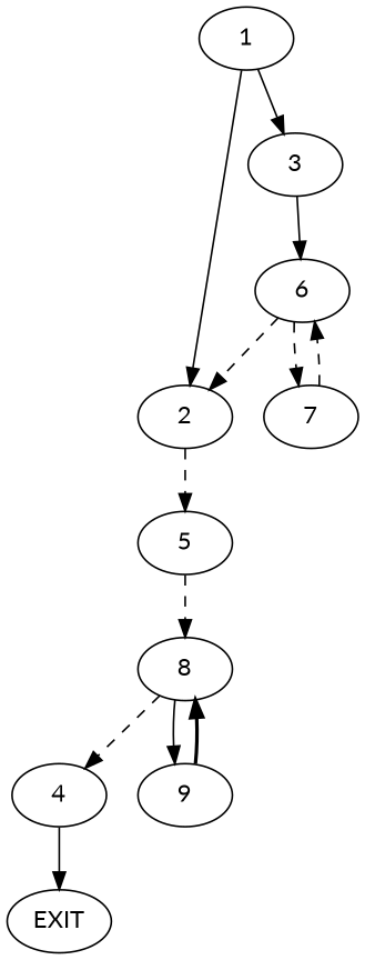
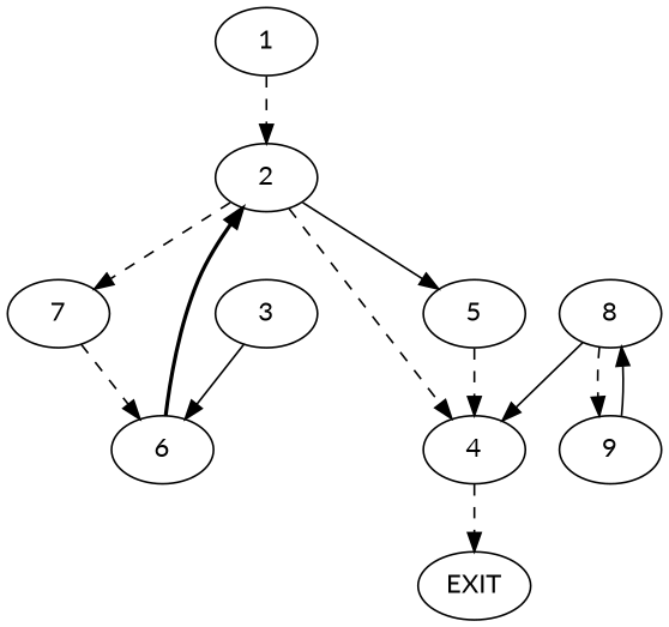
  digraph {
    fontname=Lato
    node [fontname=Lato]
    edge [fontname=Lato style=dashed]
    1
    2
    3
    n4 [label=EXIT]
    4
    5
    6
    8
    7
    9
-   1 -> 2 [style=solid]
-   1 -> 3 [style=solid]
-   2 -> 5
+   1 -> 2
+   2 -> 4
+   2 -> 5 [style=solid]
    3 -> 6 [style=solid]
-   4 -> n4 [style=solid]
-   5 -> 8
-   6 -> 2
-   6 -> 7
-   8 -> 4
-   8 -> 9 [style=solid]
+   4 -> n4
+   5 -> 4
+   6 -> 2 [style=bold]
+   2 -> 7
+   8 -> 4 [style=solid]
+   8 -> 9
    7 -> 6
-   9 -> 8 [style=bold]
+   9 -> 8 [style=solid]
  }
